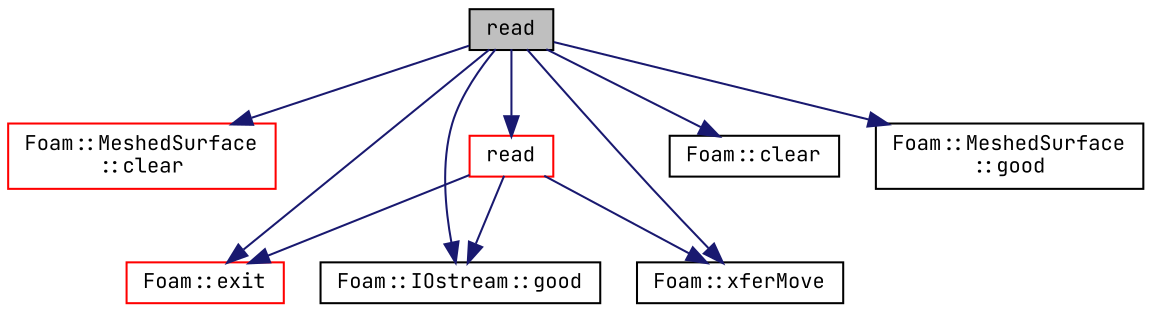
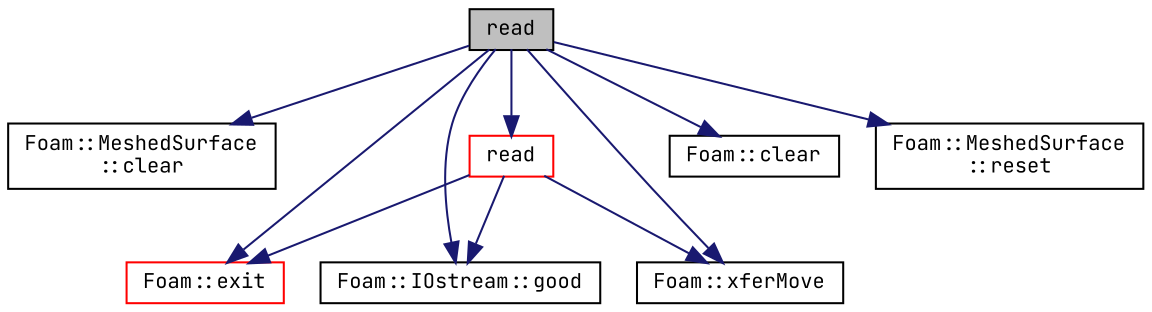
  digraph {
    fontname="JetBrains Mono"
    rankdir=TB
    node [color=black fontname="JetBrains Mono" fontsize=10 shape=record]
    edge [color=midnightblue fontname="JetBrains Mono" fontsize=10 labelfontname=Helvetica labelfontsize=10 style=solid]
    n1 [fillcolor=grey75 fontcolor=black height=0.2 label=read style=filled width=0.4]
-   n2 [color=red height=0.2 label="Foam::MeshedSurface\l::clear" width=0.4]
+   n2 [height=0.2 label="Foam::MeshedSurface\l::clear" width=0.4]
    n3 [color=red height=0.2 label="Foam::exit" width=0.4]
    n4 [height=0.2 label="Foam::IOstream::good" width=0.4]
    n5 [height=0.2 label="Foam::clear" width=0.4]
    n6 [color=red height=0.2 label=read width=0.4]
    n7 [height=0.2 label="Foam::xferMove" width=0.4]
-   n8 [height=0.2 label="Foam::MeshedSurface\l::good" width=0.4]
+   n8 [height=0.2 label="Foam::MeshedSurface\l::reset" width=0.4]
    n1 -> n2
    n1 -> n3
    n1 -> n4
    n1 -> n5
    n1 -> n6
    n1 -> n7
    n1 -> n8
    n6 -> n3
    n6 -> n4
    n6 -> n7
  }
